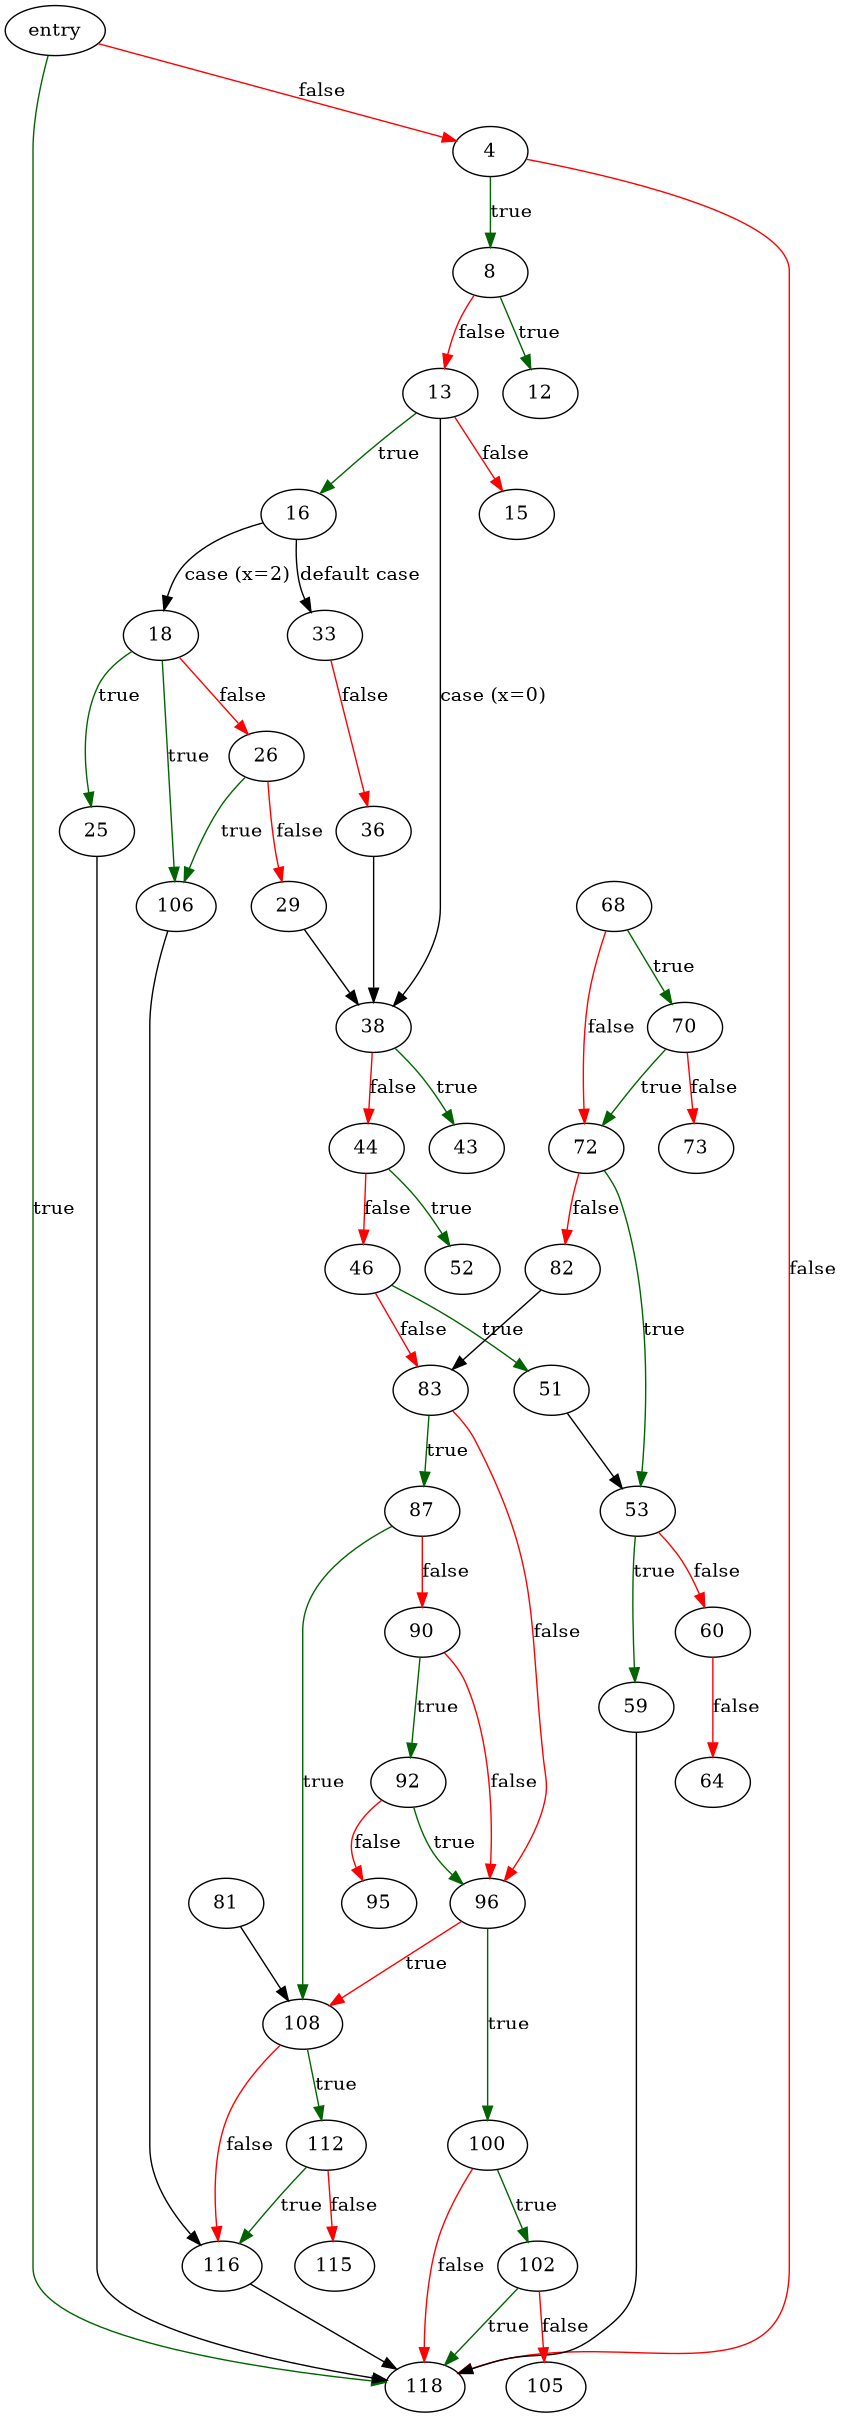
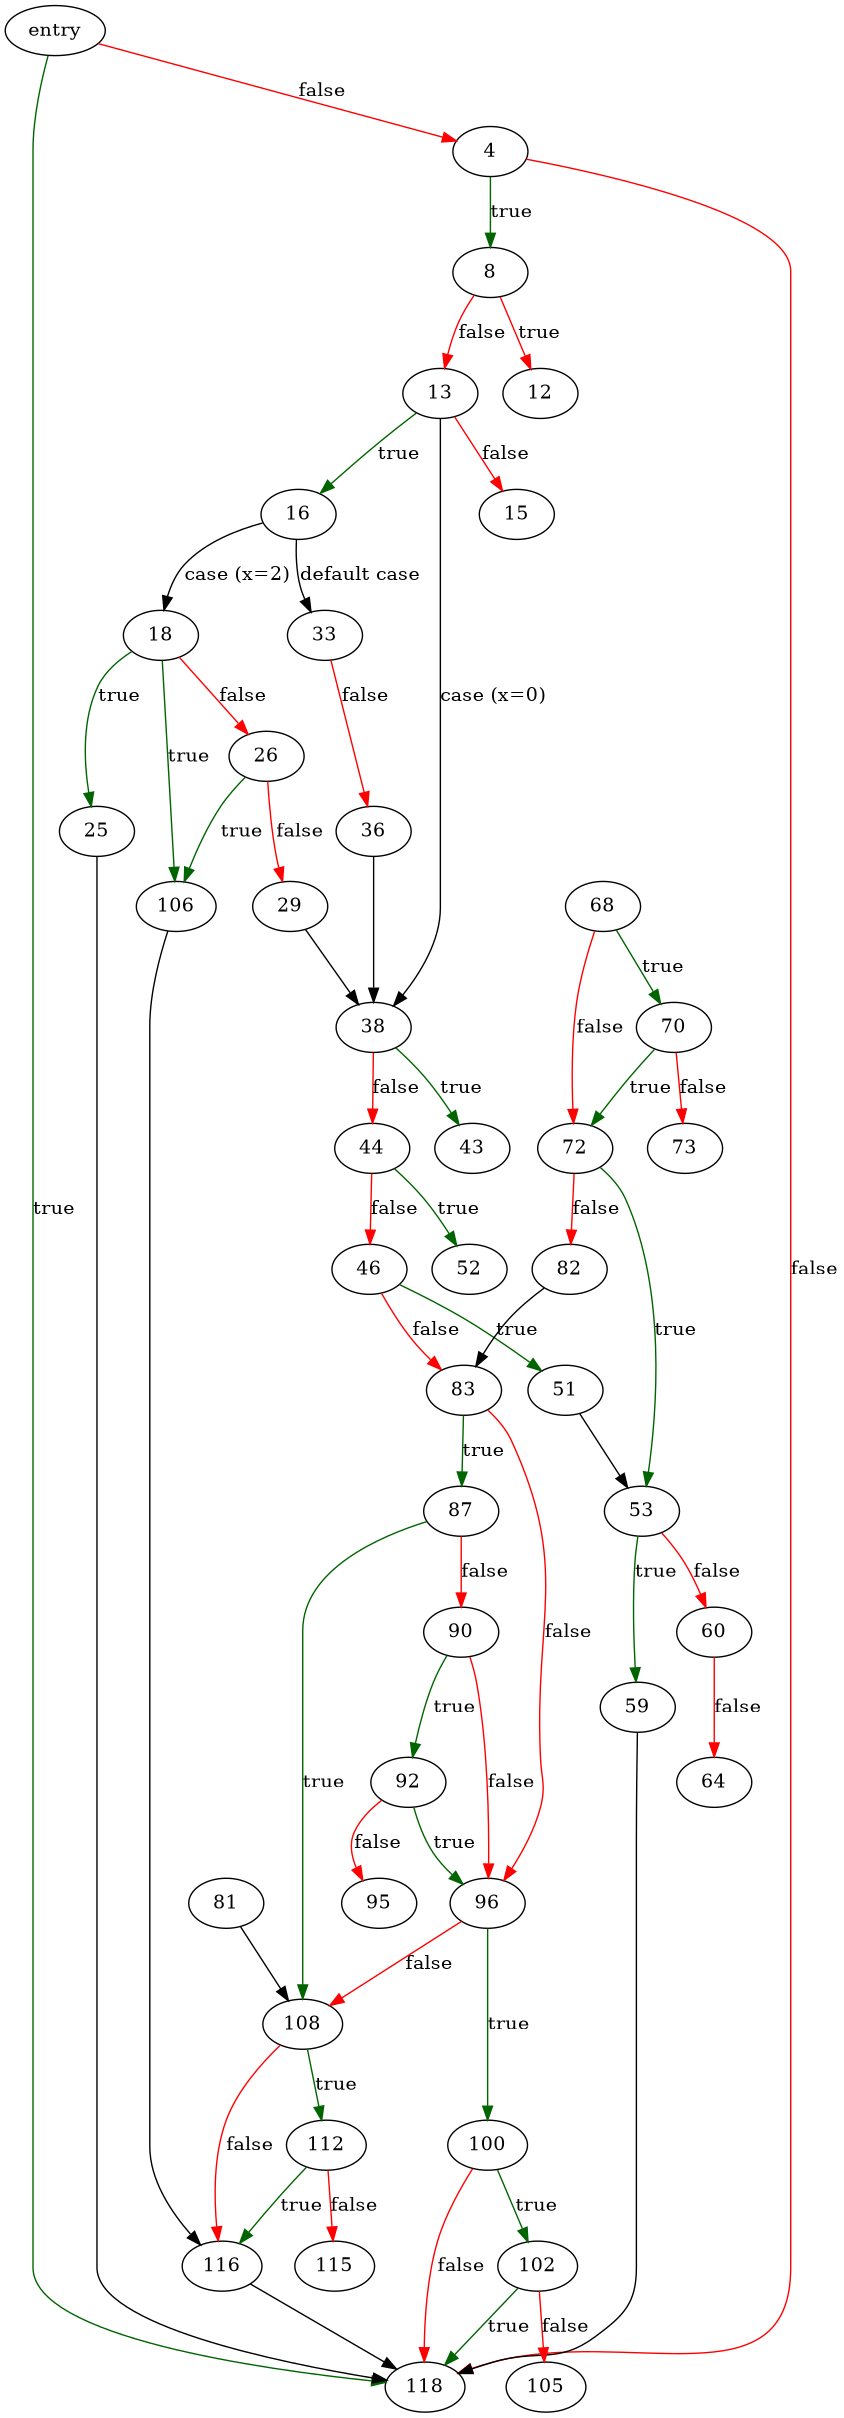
  digraph {
    edge [color=red]
    n1 [label=entry]
    4
    118
    8
    12
    13
    15
    16
    38
    18
    33
    25
    26
    106
    36
    43
    44
    29
    116
    46
    52
    51
    83
    53
    87
    96
    59
    60
    64
    68
    70
    n32 [label=72]
    81
    108
    73
    82
    112
    90
    100
    92
    95
    102
    105
    115
    n1 -> 4 [label=false]
    n1 -> 118 [color=darkgreen label=true]
    4 -> 118 [label=false]
    4 -> 8 [color=darkgreen label=true]
-   8 -> 12 [color=darkgreen label=true]
+   8 -> 12 [label=true]
    8 -> 13 [label=false]
    13 -> 15 [label=false]
    13 -> 16 [color=darkgreen label=true]
    13 -> 38 [label="case (x=0)" color=""]
    16 -> 18 [label="case (x=2)" color=""]
    16 -> 33 [label="default case" color=""]
    38 -> 43 [color=darkgreen label=true]
    38 -> 44 [label=false]
    18 -> 25 [color=darkgreen label=true]
    18 -> 26 [label=false]
    18 -> 106 [color=darkgreen label=true]
    33 -> 36 [label=false]
    25 -> 118 [color=""]
    26 -> 106 [color=darkgreen label=true]
    26 -> 29 [label=false]
    106 -> 116 [color=""]
    36 -> 38 [color=""]
    44 -> 46 [label=false]
    44 -> 52 [color=darkgreen label=true]
    29 -> 38 [color=""]
    116 -> 118 [color=""]
    46 -> 51 [color=darkgreen label=true]
    46 -> 83 [label=false]
    51 -> 53 [color=""]
    83 -> 87 [color=darkgreen label=true]
    83 -> 96 [label=false]
    53 -> 59 [color=darkgreen label=true]
    53 -> 60 [label=false]
    87 -> 108 [color=darkgreen label=true]
    87 -> 90 [label=false]
-   96 -> 108 [label=true]
+   96 -> 108 [label=false]
    96 -> 100 [color=darkgreen label=true]
    59 -> 118 [color=""]
    60 -> 64 [label=false]
    68 -> 70 [color=darkgreen label=true]
    68 -> n32 [label=false]
    70 -> n32 [color=darkgreen label=true]
    70 -> 73 [label=false]
    n32 -> 53 [color=darkgreen label=true]
    n32 -> 82 [label=false]
    81 -> 108 [color=""]
    108 -> 116 [label=false]
    108 -> 112 [color=darkgreen label=true]
    82 -> 83 [color=""]
    112 -> 116 [color=darkgreen label=true]
    112 -> 115 [label=false]
    90 -> 96 [label=false]
    90 -> 92 [color=darkgreen label=true]
    100 -> 118 [label=false]
    100 -> 102 [color=darkgreen label=true]
    92 -> 96 [color=darkgreen label=true]
    92 -> 95 [label=false]
    102 -> 118 [color=darkgreen label=true]
    102 -> 105 [label=false]
  }
